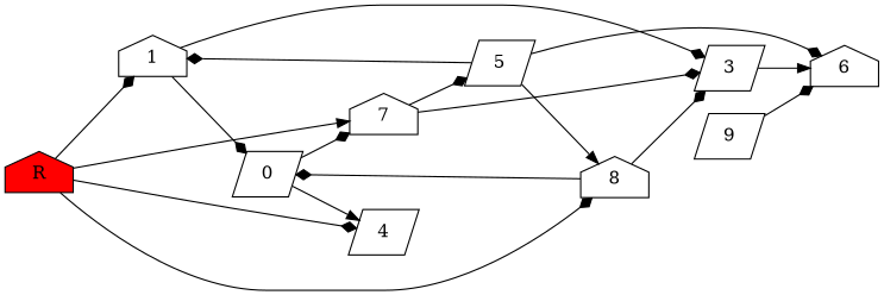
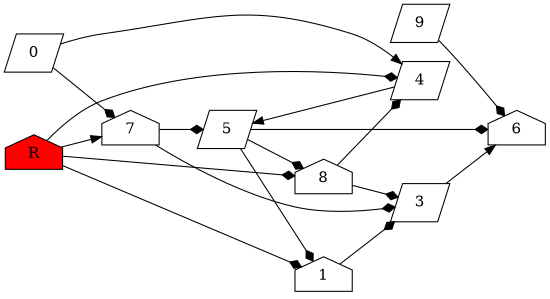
  digraph {
    rankdir=LR
    node [shape=house]
    edge [arrowhead=diamond]
    1
    n2 [label=0 shape=parallelogram]
    3 [shape=parallelogram]
    4 [shape=parallelogram]
    7
    6
    5 [shape=parallelogram]
    8
    9 [shape=parallelogram]
    R [fillcolor="#ff0000" style=filled]
-   1 -> n2
    1 -> 3
    n2 -> 4 [arrowhead=normal]
    n2 -> 7
    3 -> 6 [arrowhead=normal]
+   4 -> 5 [arrowhead=normal]
    7 -> 3
    7 -> 5
    5 -> 1
    5 -> 6
-   5 -> 8 [arrowhead=normal]
-   8 -> n2
+   5 -> 8
+   8 -> 4
    8 -> 3
    9 -> 6
    R -> 1
    R -> 4
    R -> 7 [arrowhead=normal]
    R -> 8
  }
